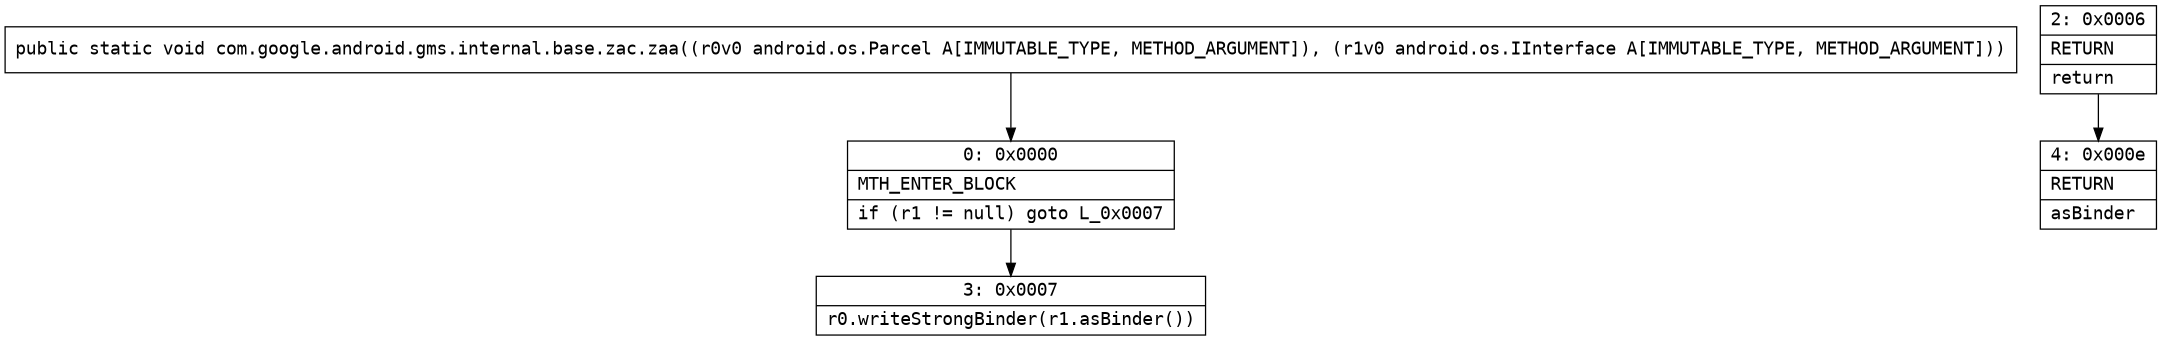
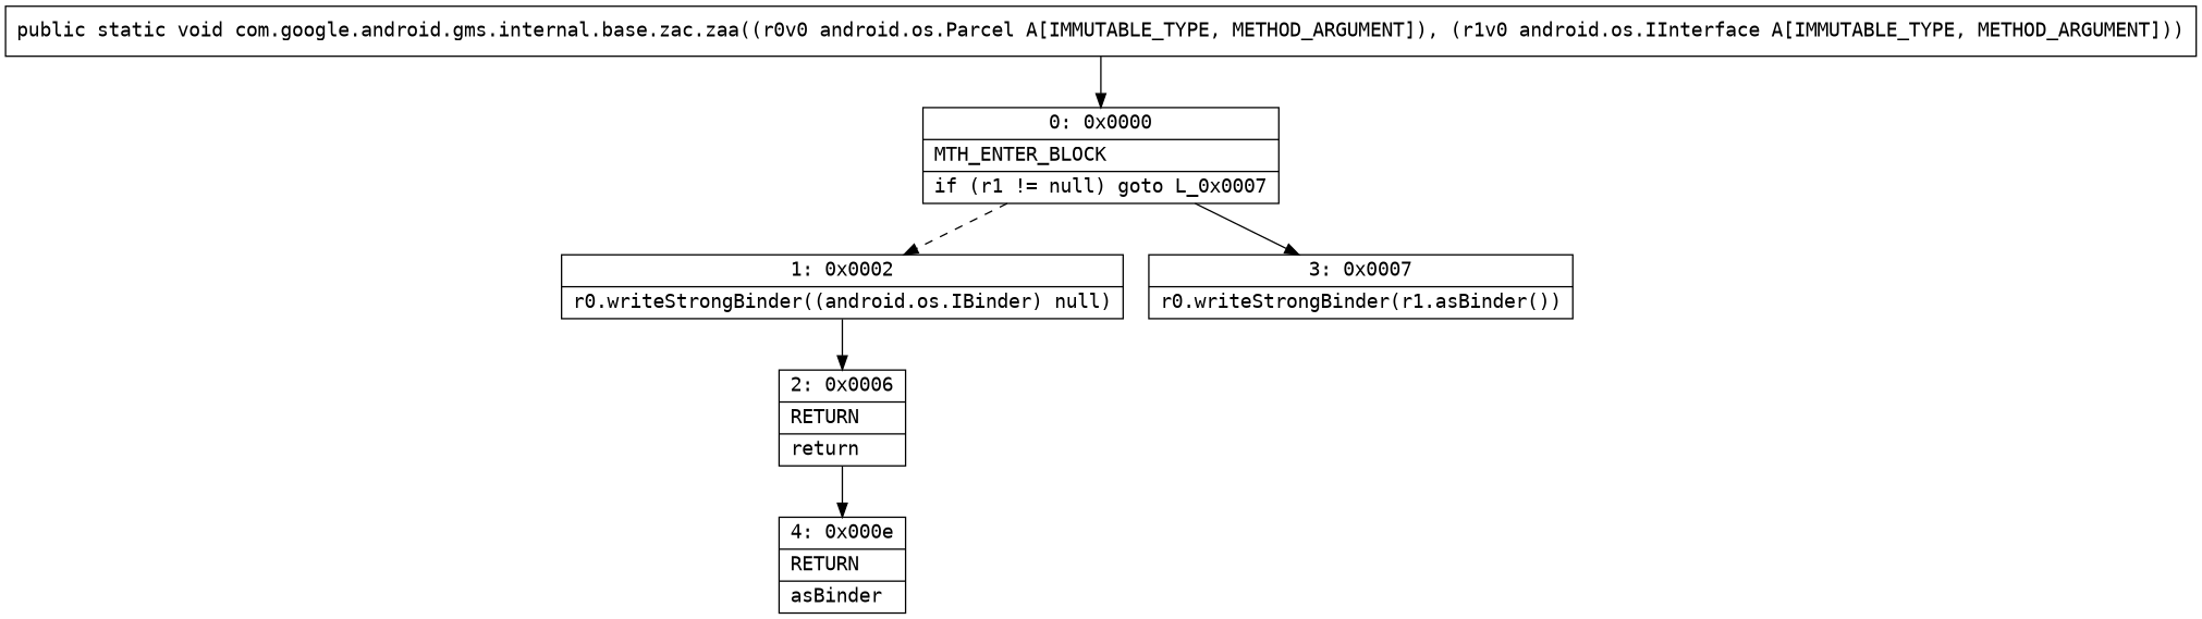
  digraph {
    fontname="DejaVu Sans Mono"
    node [fontname="DejaVu Sans Mono" shape=record]
    edge [fontname="DejaVu Sans Mono"]
    n1 [label="{0\:\ 0x0000|MTH_ENTER_BLOCK\l|if (r1 != null) goto L_0x0007\l}"]
+   n2 [label="{1\:\ 0x0002|r0.writeStrongBinder((android.os.IBinder) null)\l}"]
    n3 [label="{3\:\ 0x0007|r0.writeStrongBinder(r1.asBinder())\l}"]
    n4 [label="{2\:\ 0x0006|RETURN\l|return\l}"]
    n5 [label="{4\:\ 0x000e|RETURN\l|asBinder\l}"]
    n6 [label="{public static void com.google.android.gms.internal.base.zac.zaa((r0v0 android.os.Parcel A[IMMUTABLE_TYPE, METHOD_ARGUMENT]), (r1v0 android.os.IInterface A[IMMUTABLE_TYPE, METHOD_ARGUMENT])) }"]
+   n1 -> n2 [style=dashed]
    n1 -> n3
+   n2 -> n4
    n4 -> n5
    n6 -> n1
  }
